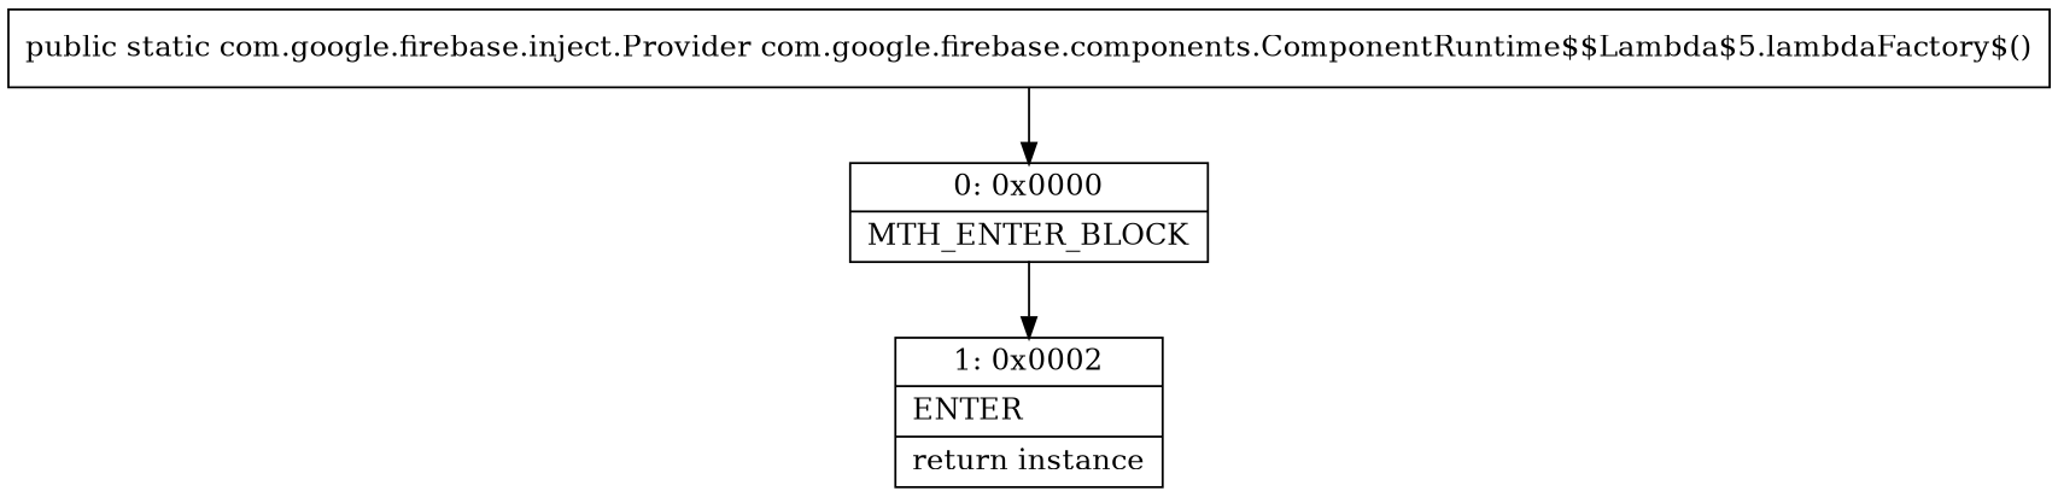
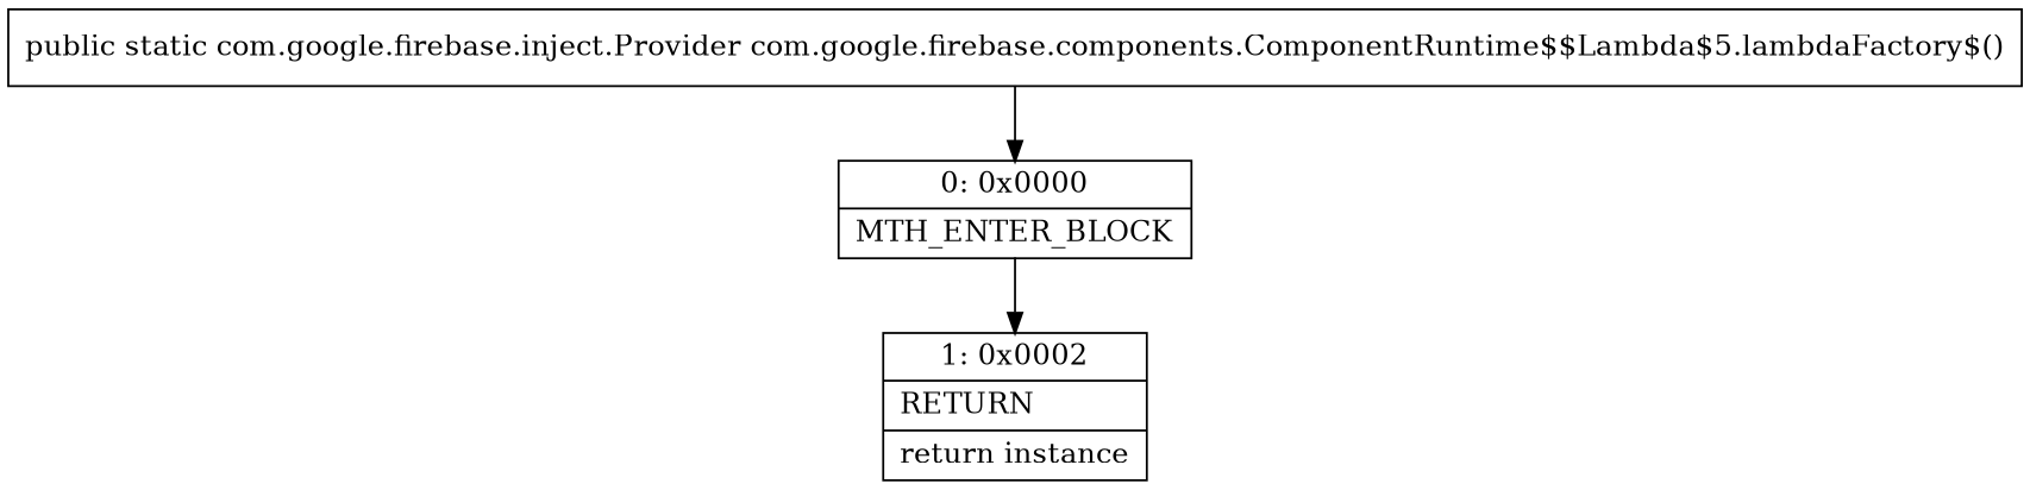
  digraph {
    node [shape=record]
    n1 [label="{0\:\ 0x0000|MTH_ENTER_BLOCK\l}"]
-   n2 [label="{1\:\ 0x0002|ENTER\l|return instance\l}"]
+   n2 [label="{1\:\ 0x0002|RETURN\l|return instance\l}"]
    n3 [label="{public static com.google.firebase.inject.Provider com.google.firebase.components.ComponentRuntime$$Lambda$5.lambdaFactory$() }"]
    n1 -> n2
    n3 -> n1
  }
